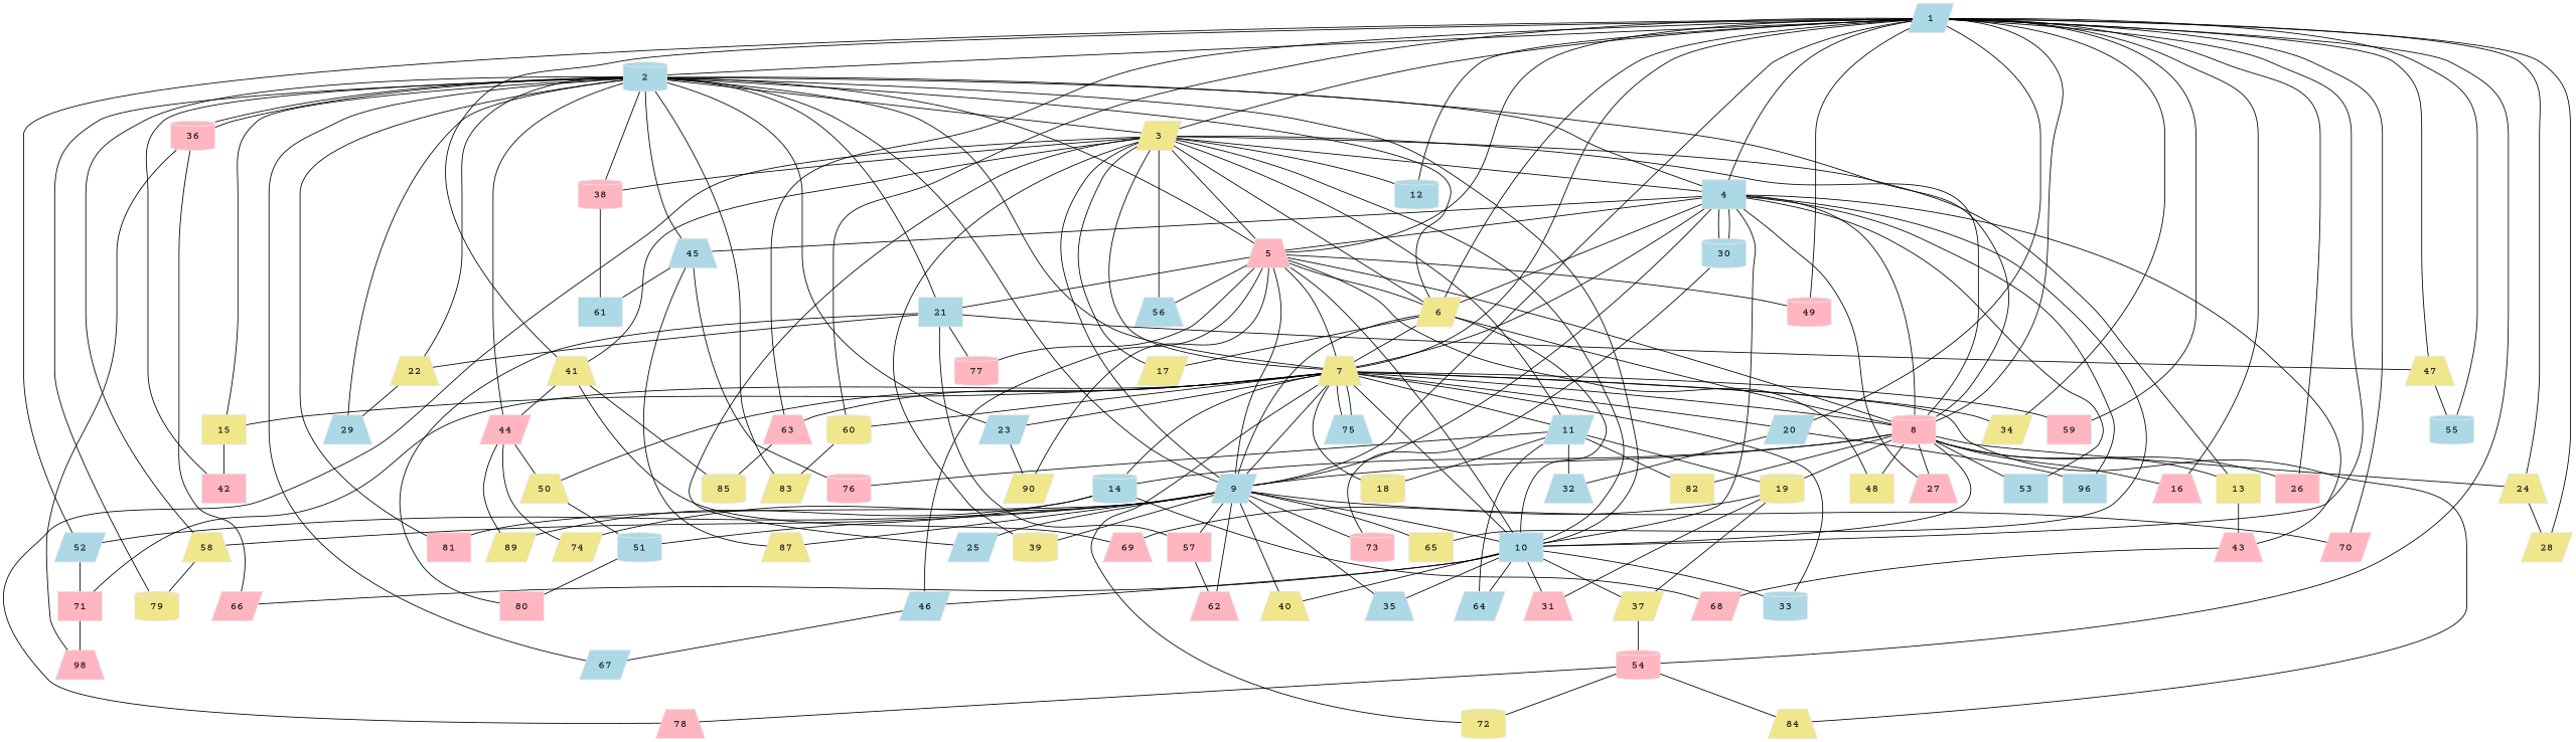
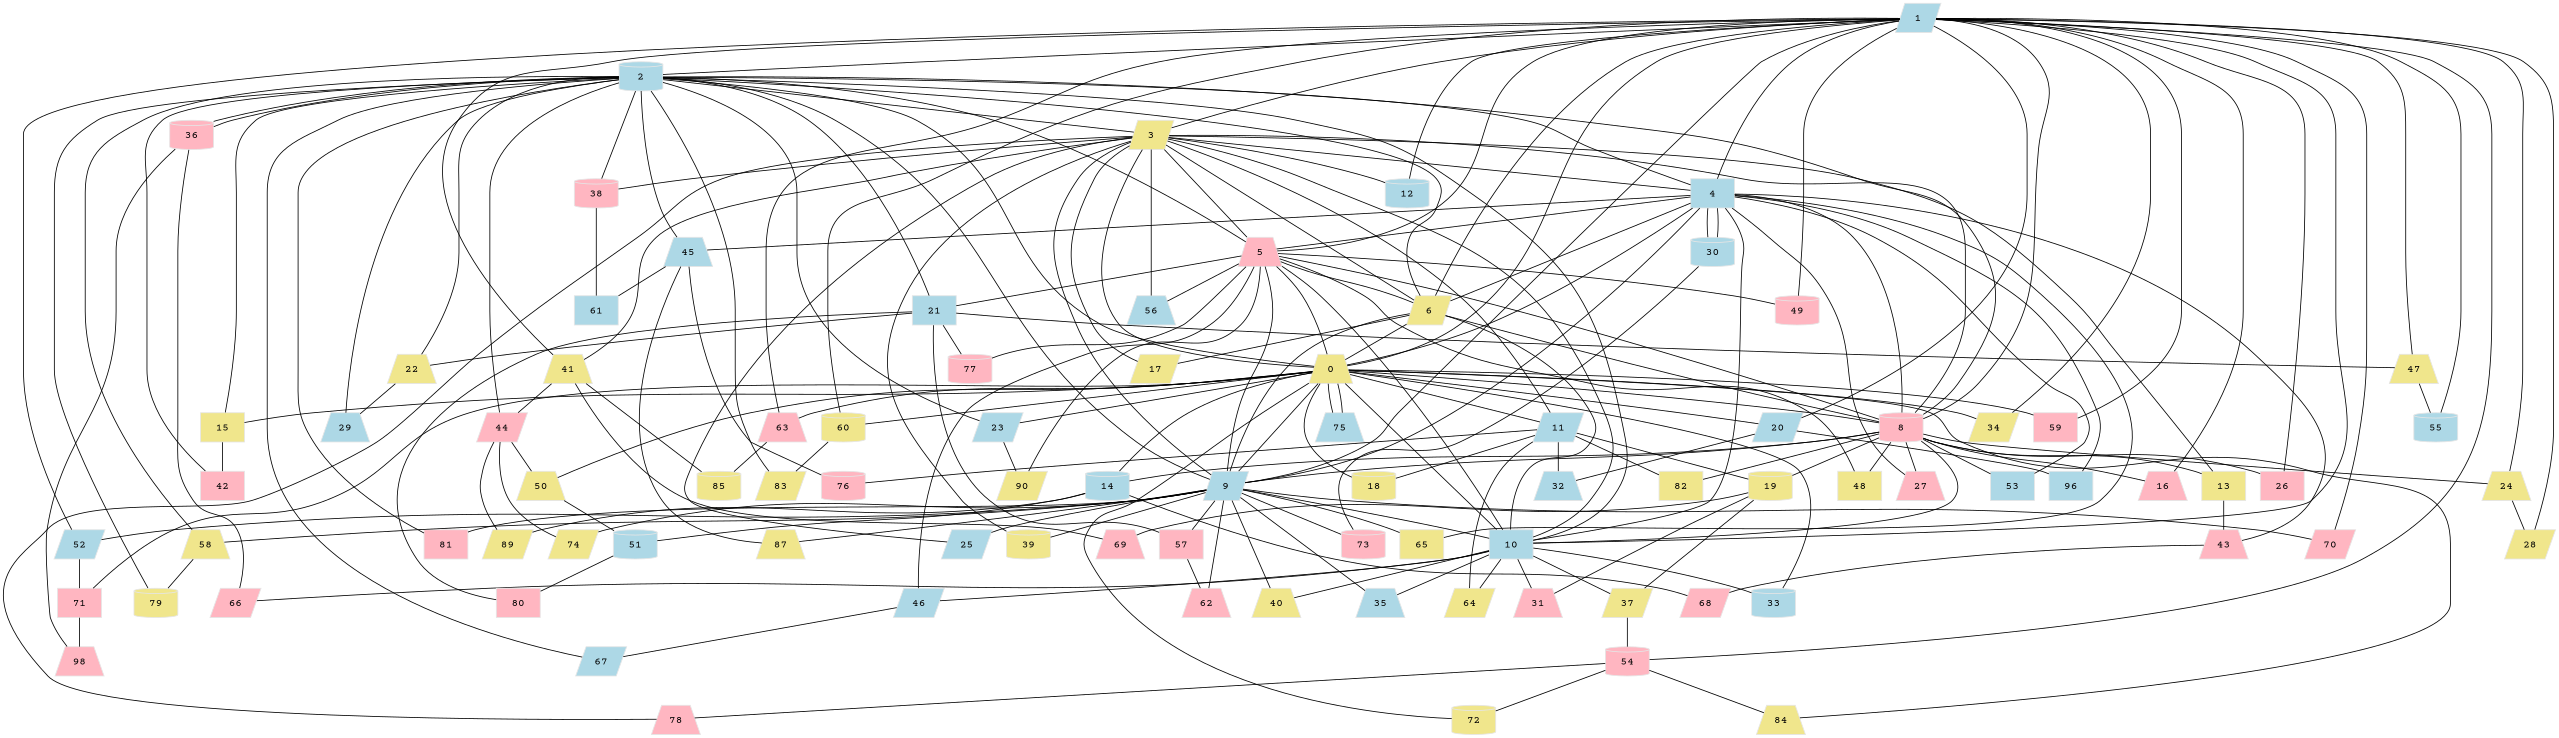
  graph {
    fontname="Courier Prime"
    node [color=gray90 fillcolor=khaki fontname="Courier Prime" shape=trapezium style=filled]
    edge [fontname="Courier Prime"]
    1 [fillcolor=lightblue shape=parallelogram]
    2 [fillcolor=lightblue shape=cylinder]
    3 [shape=parallelogram]
    4 [fillcolor=lightblue shape=box]
    5 [fillcolor=lightpink]
    6 [shape=parallelogram]
-   7
+   7 [label=0]
    8 [fillcolor=lightpink shape=cylinder]
    9 [fillcolor=lightblue shape=parallelogram]
    10 [fillcolor=lightblue shape=box]
    12 [fillcolor=lightblue shape=cylinder]
    16 [fillcolor=lightpink]
    20 [fillcolor=lightblue shape=parallelogram]
    24
    26 [fillcolor=lightpink shape=box]
    28 [shape=parallelogram]
    34 [shape=parallelogram]
    41
    47
    49 [fillcolor=lightpink shape=cylinder]
    52 [fillcolor=lightblue shape=parallelogram]
    54 [fillcolor=lightpink shape=cylinder]
    55 [fillcolor=lightblue shape=cylinder]
    59 [fillcolor=lightpink shape=box]
    60 [shape=cylinder]
    63 [fillcolor=lightpink]
    70 [fillcolor=lightpink shape=parallelogram]
    15 [shape=box]
    21 [fillcolor=lightblue shape=box]
    22
    23 [fillcolor=lightblue shape=parallelogram]
    29 [fillcolor=lightblue]
    36 [fillcolor=lightpink shape=cylinder]
    38 [fillcolor=lightpink shape=cylinder]
    42 [fillcolor=lightpink shape=box]
    44 [fillcolor=lightpink shape=parallelogram]
    45 [fillcolor=lightblue]
    58
    67 [fillcolor=lightblue shape=parallelogram]
    79 [shape=cylinder]
    81 [fillcolor=lightpink shape=box]
    83 [shape=parallelogram]
    11 [fillcolor=lightblue shape=parallelogram]
    13 [shape=box]
    17 [shape=parallelogram]
    25 [fillcolor=lightblue shape=parallelogram]
    39 [shape=cylinder]
    56 [fillcolor=lightblue]
    78 [fillcolor=lightpink]
    27 [fillcolor=lightpink]
    30 [fillcolor=lightblue shape=cylinder]
    43 [fillcolor=lightpink]
    53 [fillcolor=lightblue shape=box]
    65 [shape=box]
    n55 [fillcolor=lightblue label=96 shape=box]
    46 [fillcolor=lightblue shape=parallelogram]
    48 [shape=box]
    77 [fillcolor=lightpink shape=cylinder]
    90 [shape=parallelogram]
    14 [fillcolor=lightblue shape=cylinder]
    18 [shape=cylinder]
    33 [fillcolor=lightblue shape=cylinder]
    50
    71 [fillcolor=lightpink shape=box]
    72 [shape=cylinder]
    75 [fillcolor=lightblue]
    84
    19 [shape=cylinder]
    82 [shape=box]
    35 [fillcolor=lightblue]
    40
    57 [fillcolor=lightpink shape=box]
    62 [fillcolor=lightpink]
    73 [fillcolor=lightpink shape=cylinder]
    74 [shape=parallelogram]
    87
    31 [fillcolor=lightpink]
    37 [shape=parallelogram]
-   64 [fillcolor=lightblue shape=parallelogram]
+   64 [shape=parallelogram]
    66 [fillcolor=lightpink shape=parallelogram]
    32 [fillcolor=lightblue]
    69 [fillcolor=lightpink]
    85 [shape=cylinder]
    80 [fillcolor=lightpink shape=box]
    n85 [fillcolor=lightpink label=98]
    61 [fillcolor=lightblue shape=box]
    89 [shape=parallelogram]
    76 [fillcolor=lightpink shape=cylinder]
    68 [fillcolor=lightpink shape=parallelogram]
    51 [fillcolor=lightblue shape=cylinder]
    1 -- 2
    1 -- 3
    1 -- 4
    1 -- 5
    1 -- 6
    1 -- 7
    1 -- 8
    1 -- 9
    1 -- 10
    1 -- 12
    1 -- 16
    1 -- 20
    1 -- 24
    1 -- 26
    1 -- 28
    1 -- 34
    1 -- 41
    1 -- 47
    1 -- 49
    1 -- 52
    1 -- 54
    1 -- 55
    1 -- 59
    1 -- 60
    1 -- 63
    1 -- 70
    2 -- 3
    2 -- 4
    2 -- 5
    2 -- 6
    2 -- 7
    2 -- 8
    2 -- 9
    2 -- 10
    2 -- 15
    2 -- 21
    2 -- 22
    2 -- 23
    2 -- 29
    2 -- 36
    2 -- 36
    2 -- 38
    2 -- 42
    2 -- 44
    2 -- 45
    2 -- 58
    2 -- 67
    2 -- 79
    2 -- 81
    2 -- 83
    3 -- 4
    3 -- 5
    3 -- 6
    3 -- 7
    3 -- 8
    3 -- 9
    3 -- 10
    3 -- 12
    3 -- 41
    3 -- 38
    3 -- 11
    3 -- 13
    3 -- 17
    3 -- 25
    3 -- 39
    3 -- 56
    3 -- 78
    4 -- 5
    4 -- 6
    4 -- 7
    4 -- 8
    4 -- 9
    4 -- 10
    4 -- 45
    4 -- 27
    4 -- 30
    4 -- 30
    4 -- 43
    4 -- 53
    4 -- 65
    4 -- n55
    5 -- 6
    5 -- 7
    5 -- 8
    5 -- 9
    5 -- 10
    5 -- 49
    5 -- 21
    5 -- 56
    5 -- 46
    5 -- 48
    5 -- 77
    5 -- 90
    6 -- 7
    6 -- 8
    6 -- 9
    6 -- 10
    6 -- 17
    7 -- 8
    7 -- 9
    7 -- 10
    7 -- 20
    7 -- 34
    7 -- 59
    7 -- 60
    7 -- 63
    7 -- 15
    7 -- 23
    7 -- 11
    7 -- 14
    7 -- 18
    7 -- 33
    7 -- 50
    7 -- 71
    7 -- 72
    7 -- 75
    7 -- 75
    7 -- 84
    8 -- 9
    8 -- 10
    8 -- 16
    8 -- 24
    8 -- 26
    8 -- 13
    8 -- 27
    8 -- 53
    8 -- 48
    8 -- 14
    8 -- 19
    8 -- 82
    9 -- 10
    9 -- 52
    9 -- 70
    9 -- 58
    9 -- 81
    9 -- 25
    9 -- 39
    9 -- 65
    9 -- 35
    9 -- 40
    9 -- 57
    9 -- 62
    9 -- 73
    9 -- 74
    9 -- 87
    10 -- 46
    10 -- 33
    10 -- 35
    10 -- 40
    10 -- 31
    10 -- 37
    10 -- 64
    10 -- 66
    20 -- n55
    20 -- 32
    24 -- 28
    41 -- 44
    41 -- 69
    41 -- 85
    47 -- 55
    52 -- 71
    54 -- 78
    54 -- 72
    54 -- 84
    60 -- 83
    63 -- 85
    15 -- 42
    21 -- 47
    21 -- 22
    21 -- 77
    21 -- 57
    21 -- 80
    22 -- 29
    23 -- 90
    36 -- 66
    36 -- n85
    38 -- 61
    44 -- 50
    44 -- 74
    44 -- 89
    45 -- 87
    45 -- 61
    45 -- 76
    58 -- 79
    11 -- 18
    11 -- 19
    11 -- 82
    11 -- 64
    11 -- 32
    11 -- 76
    13 -- 43
    30 -- 73
    43 -- 68
    46 -- 67
    14 -- 89
    14 -- 68
    14 -- 51
    50 -- 51
    71 -- n85
    19 -- 31
    19 -- 37
    19 -- 69
    57 -- 62
    37 -- 54
    51 -- 80
  }
